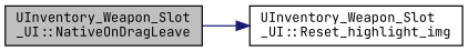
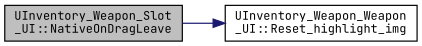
  digraph {
    rankdir=LR
    fontname="JetBrains Mono"
    node [color=black fontname="JetBrains Mono" fontsize=10 shape=record style=filled]
    n1 [fillcolor=grey75 fontcolor=black height=0.2 label="UInventory_Weapon_Slot\l_UI::NativeOnDragLeave" width=0.4]
-   n2 [fillcolor=white height=0.2 label="UInventory_Weapon_Slot\l_UI::Reset_highlight_img" width=0.4]
+   n2 [fillcolor=white height=0.2 label="UInventory_Weapon_Weapon\l_UI::Reset_highlight_img" width=0.4]
    n1 -> n2 [color=midnightblue fontname="JetBrains Mono" fontsize=10 labelfontname=Helvetica labelfontsize=10 style=solid]
  }
